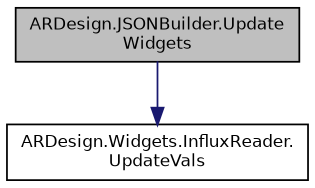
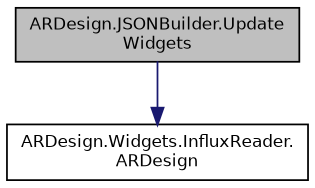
  digraph {
    rankdir=TB
    node [color=black fontname=Helvetica fontsize=10 shape=record style=filled]
    n1 [fillcolor=grey75 fontcolor=black height=0.2 label="ARDesign.JSONBuilder.Update\lWidgets" width=0.4]
-   n2 [fillcolor=white height=0.2 label="ARDesign.Widgets.InfluxReader.\lUpdateVals" width=0.4]
+   n2 [fillcolor=white height=0.2 label="ARDesign.Widgets.InfluxReader.\lARDesign" width=0.4]
    n1 -> n2 [color=midnightblue fontname=Helvetica fontsize=10 labelfontname=Helvetica labelfontsize=10 style=solid]
  }
